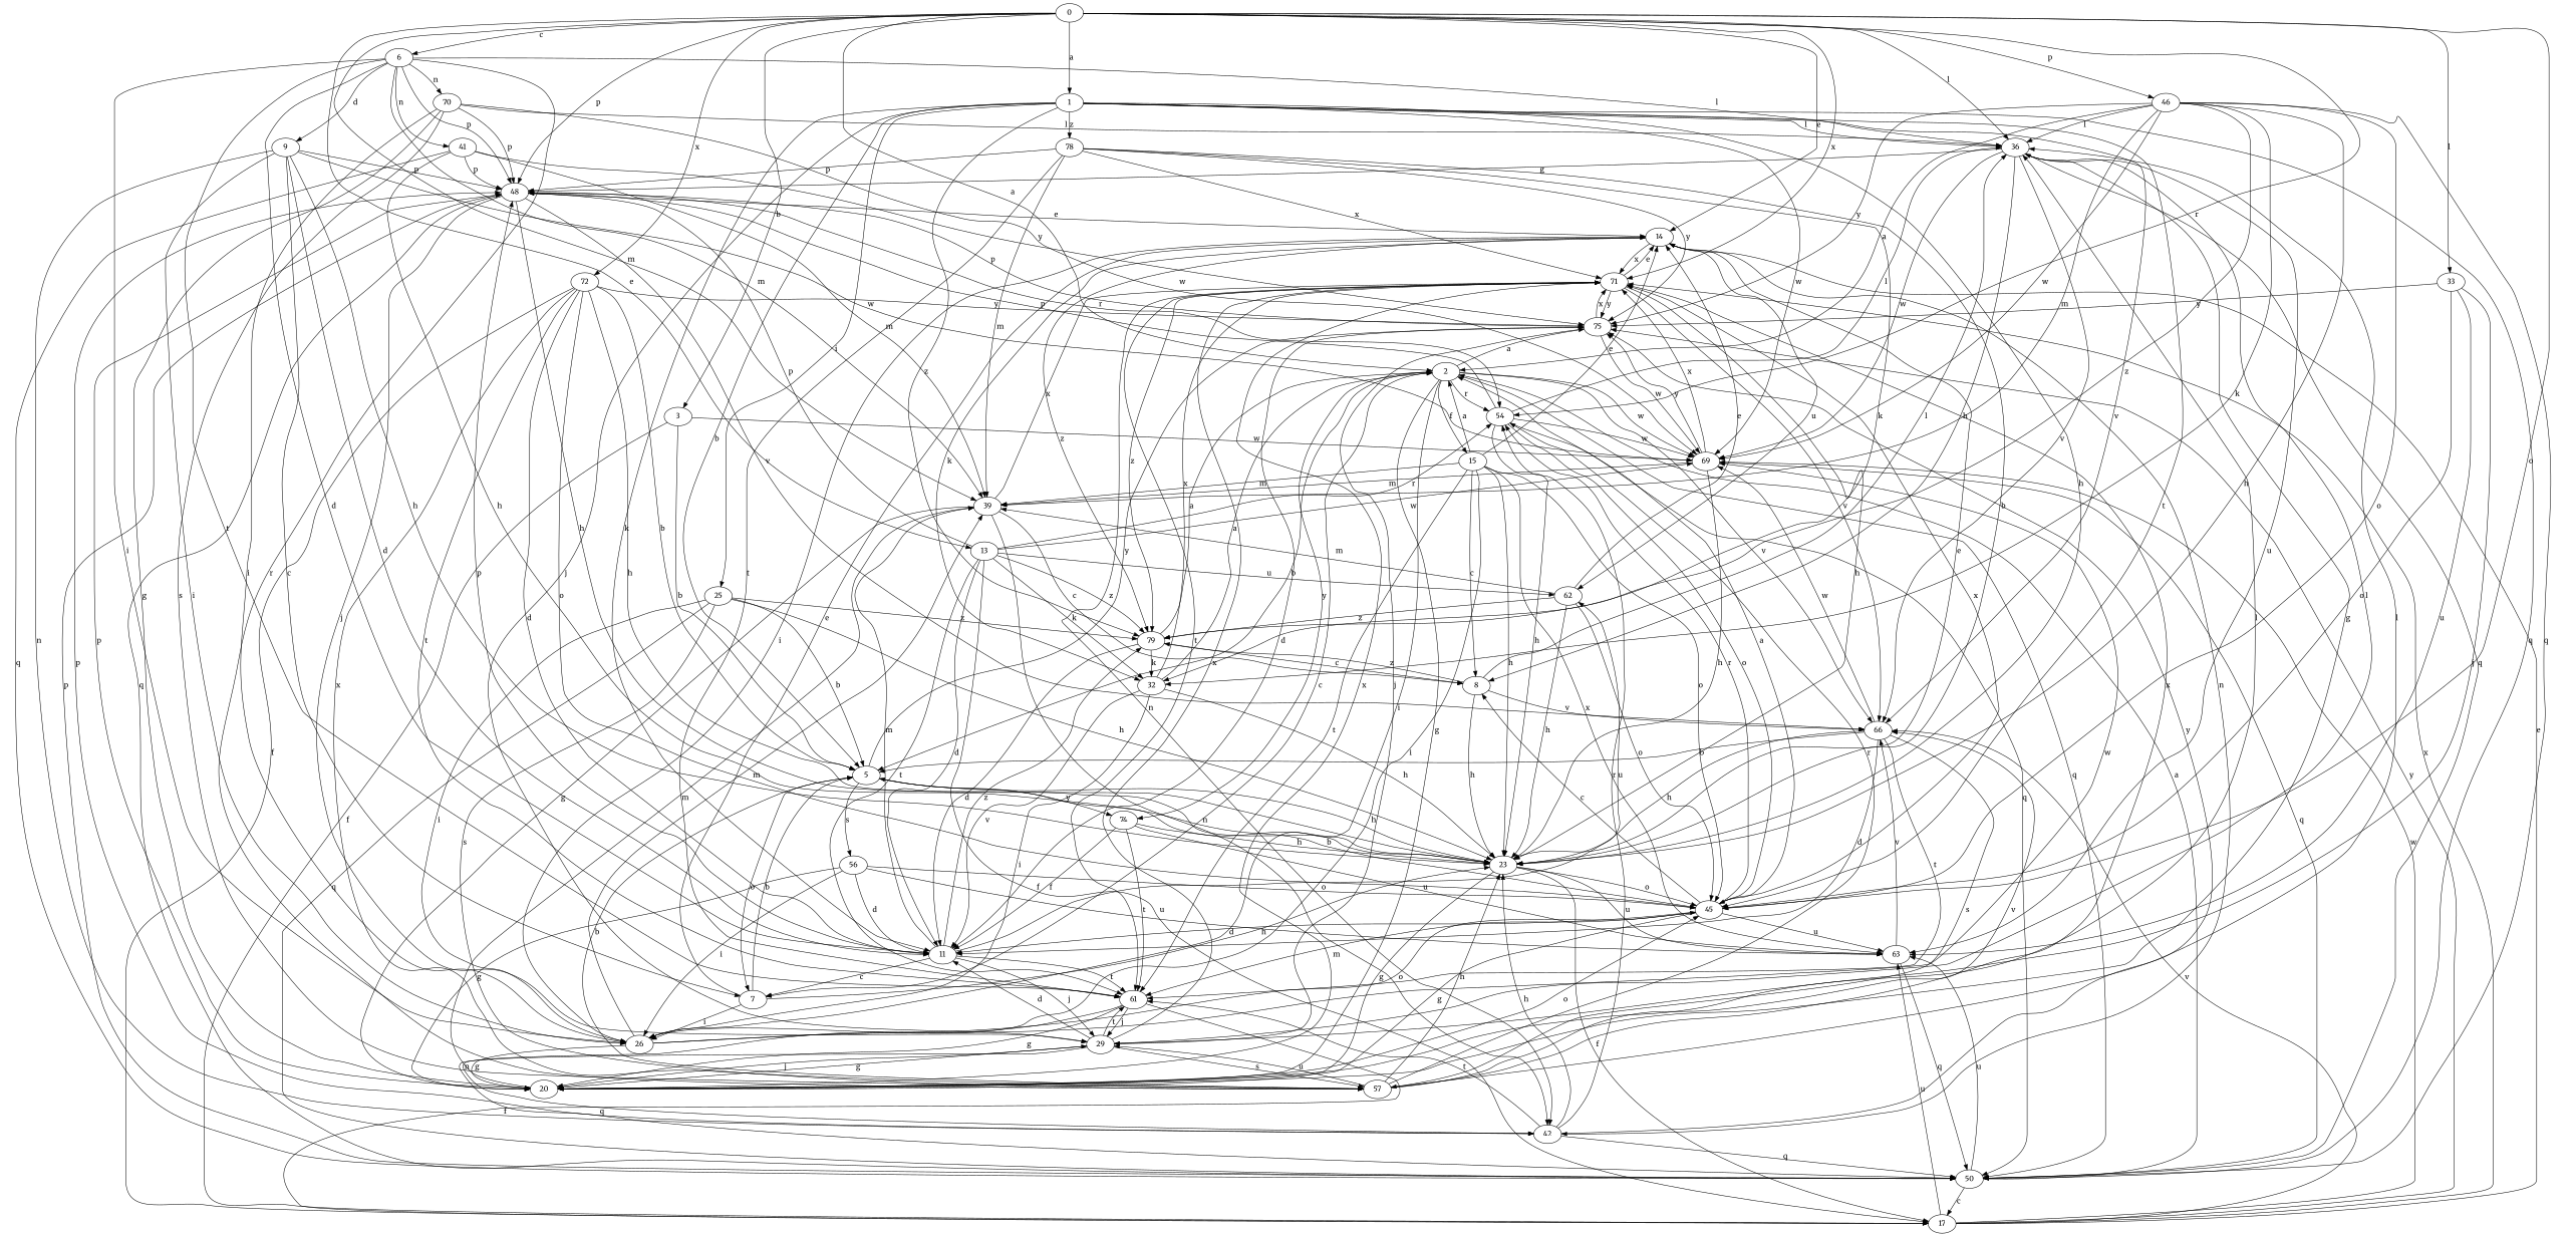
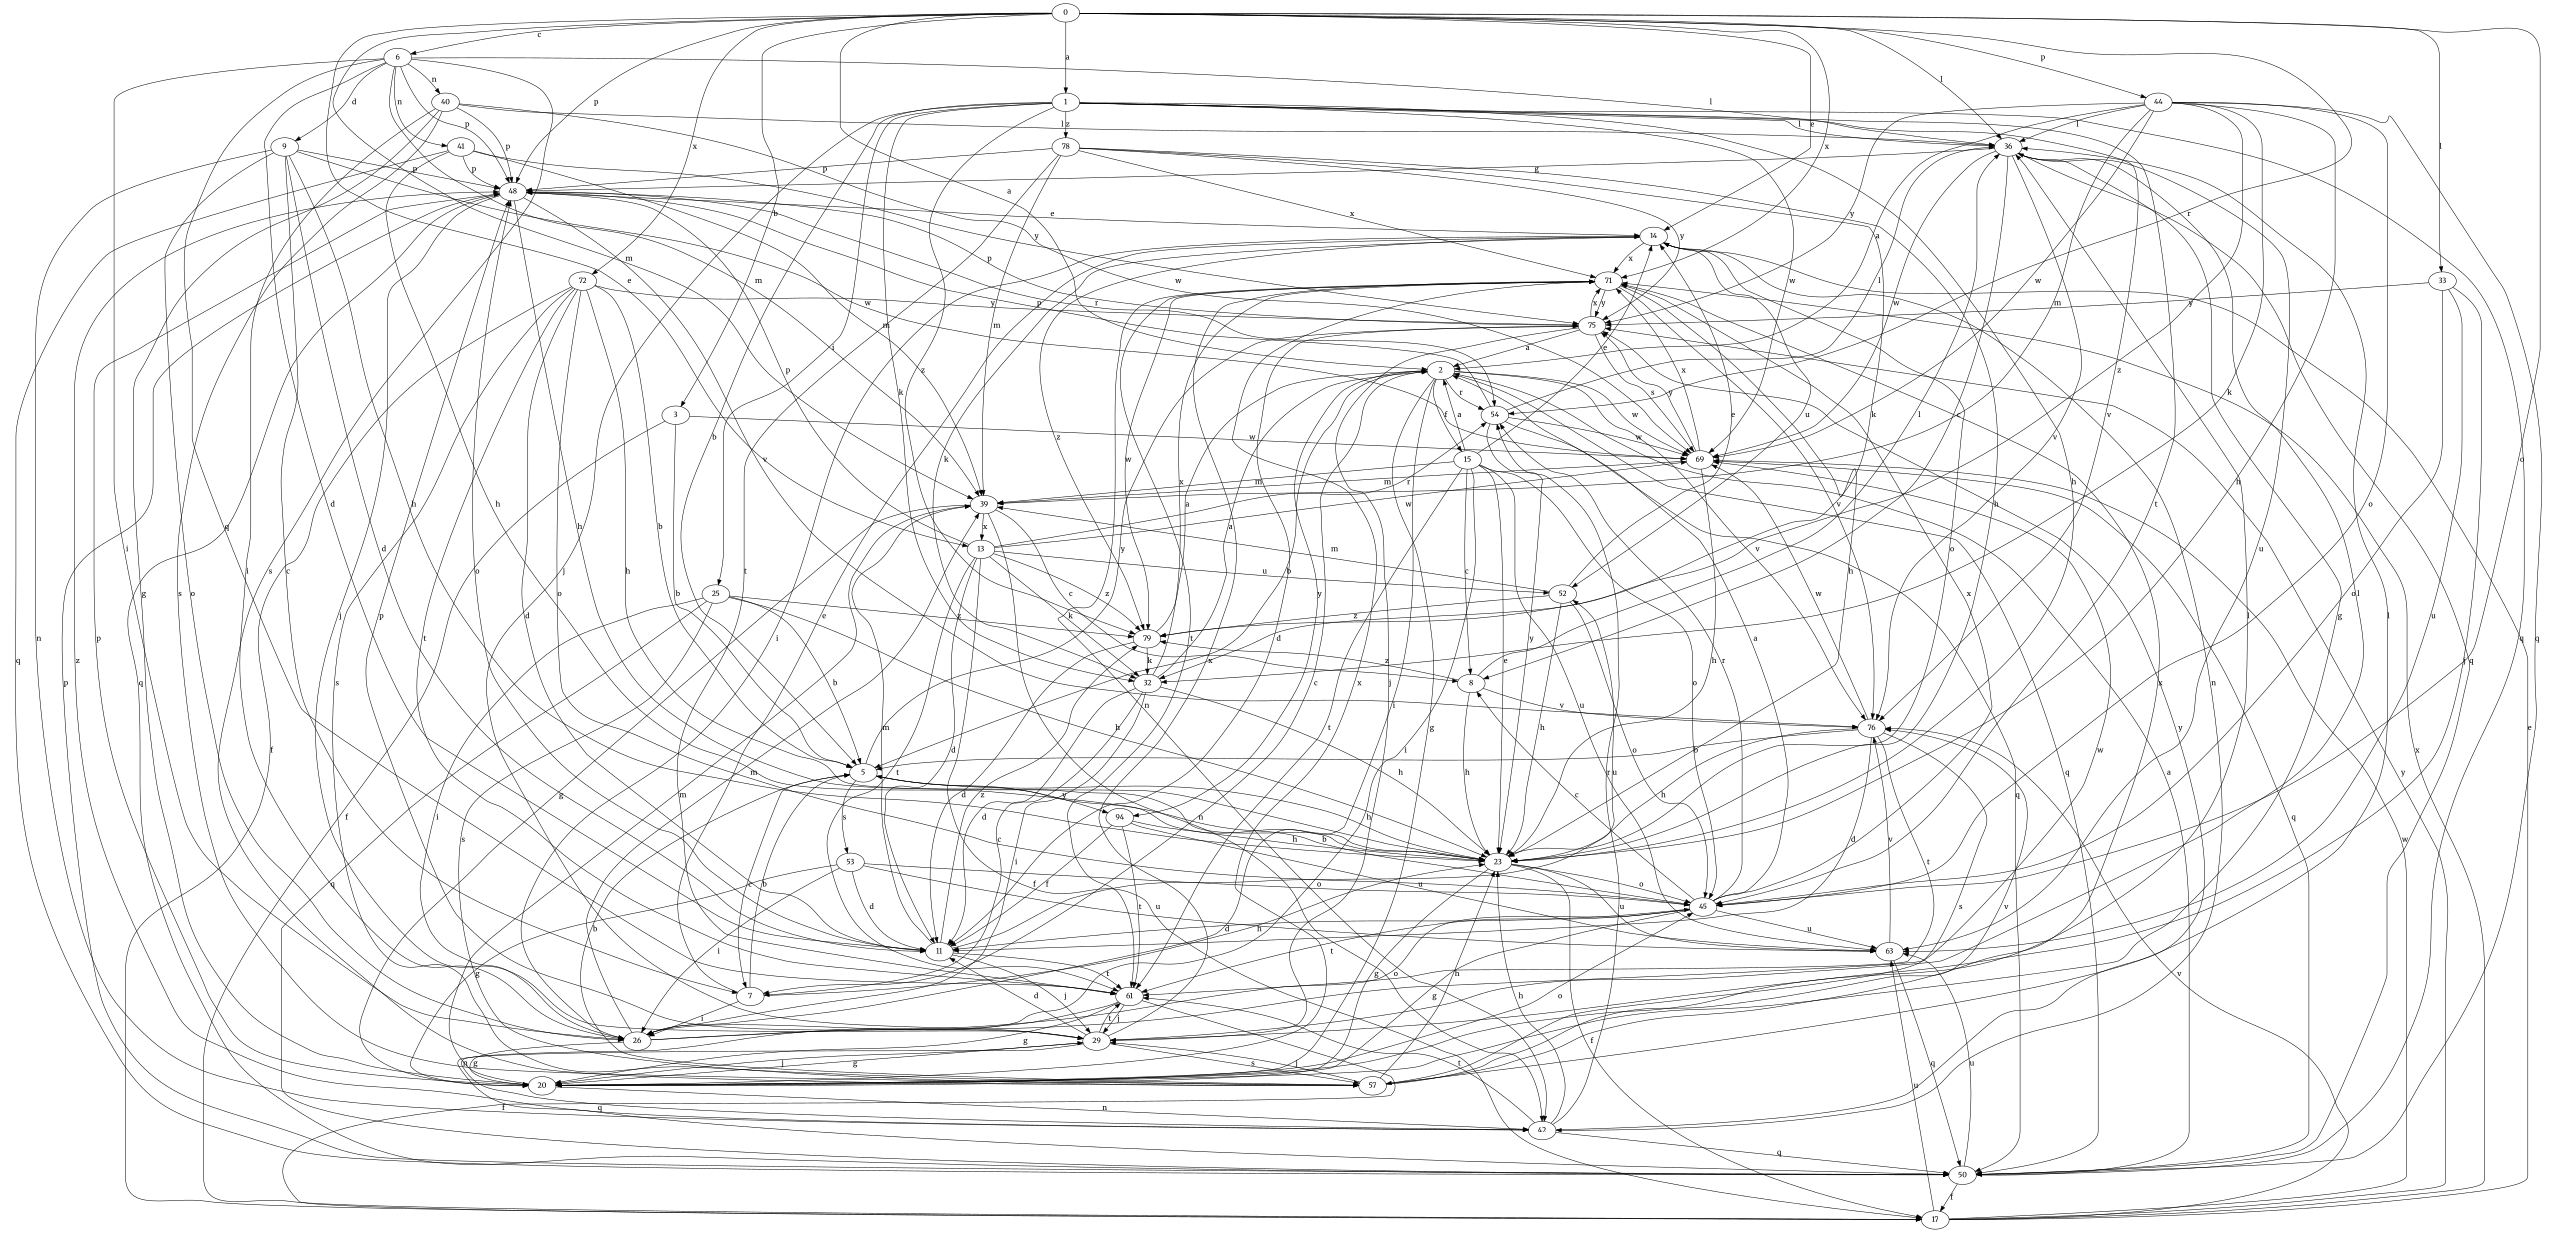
  strict digraph {
    fontname=Merriweather
    node [fontname=Merriweather]
    edge [fontname=Merriweather]
    0
    1
    2
    3
    6
    13
    14
    33
    36
    39
    45
-   46
+   46 [label=44]
    48
    54
    72
    n16 [label=71]
    5
    23
    25
    29
    32
    50
-   66
+   66 [label=76]
    69
    78
    79
    7
    15
    20
    26
-   74
+   74 [label=94]
    17
    61
    9
    11
-   40 [label=70]
+   40
    41
    57
-   62
+   62 [label=52]
    42
    75
    63
    8
-   56
+   56 [label=53]
    0 -> 1 [label=a]
    0 -> 2 [label=a]
    0 -> 3 [label=b]
    0 -> 6 [label=c]
    0 -> 13 [label=e]
    0 -> 14 [label=e]
    0 -> 33 [label=l]
    0 -> 36 [label=l]
    0 -> 39 [label=m]
    0 -> 45 [label=o]
    0 -> 46 [label=p]
    0 -> 48 [label=p]
    0 -> 54 [label=r]
    0 -> 72 [label=x]
    0 -> n16 [label=x]
    1 -> 36 [label=l]
    1 -> 45 [label=t]
    1 -> 5 [label=b]
    1 -> 23 [label=h]
    1 -> 25 [label=i]
    1 -> 29 [label=j]
-   1 -> 11 [label=k]
+   1 -> 32 [label=k]
    1 -> 50 [label=q]
    1 -> 66 [label=v]
    1 -> 69 [label=w]
    1 -> 78 [label=z]
    1 -> 79 [label=z]
    2 -> 54 [label=r]
    2 -> 5 [label=b]
    2 -> 50 [label=q]
    2 -> 66 [label=v]
    2 -> 69 [label=w]
    2 -> 7 [label=c]
    2 -> 15 [label=f]
    2 -> 20 [label=g]
    2 -> 26 [label=i]
    2 -> 74 [label=y]
    3 -> 5 [label=b]
    3 -> 69 [label=w]
    3 -> 17 [label=f]
    6 -> 36 [label=l]
    6 -> 39 [label=m]
    6 -> 48 [label=p]
    6 -> 26 [label=i]
-   6 -> 61 [label=t]
+   6 -> 61 [label=q]
    6 -> 9 [label=d]
    6 -> 11 [label=d]
    6 -> 40 [label=n]
    6 -> 41 [label=n]
-   6 -> 57 [label=r]
+   6 -> 57 [label=s]
    13 -> 48 [label=p]
    13 -> 54 [label=r]
    13 -> 32 [label=k]
    13 -> 69 [label=w]
    13 -> 79 [label=z]
    13 -> 17 [label=f]
    13 -> 61 [label=t]
    13 -> 11 [label=d]
    13 -> 62 [label=u]
    14 -> n16 [label=x]
    14 -> 32 [label=k]
    14 -> 79 [label=z]
    14 -> 26 [label=i]
    14 -> 62 [label=u]
    14 -> 42 [label=n]
    33 -> 45 [label=o]
    33 -> 29 [label=j]
    33 -> 75 [label=y]
    33 -> 63 [label=u]
    36 -> 48 [label=g]
    36 -> 50 [label=q]
    36 -> 66 [label=v]
    36 -> 69 [label=w]
    36 -> 20 [label=g]
    36 -> 63 [label=u]
-   36 -> 8 [label=h]
-   39 -> n16 [label=x]
+   36 -> 8 [label=c]
+   39 -> 13 [label=x]
    39 -> 20 [label=g]
    39 -> 42 [label=n]
    39 -> 8 [label=c]
    45 -> 2 [label=a]
    45 -> 54 [label=r]
    45 -> n16 [label=x]
    45 -> 5 [label=b]
    45 -> 20 [label=g]
-   45 -> 61 [label=m]
+   45 -> 61 [label=t]
    45 -> 11 [label=d]
    45 -> 63 [label=u]
    45 -> 8 [label=c]
    46 -> 2 [label=a]
    46 -> 36 [label=l]
    46 -> 39 [label=m]
    46 -> 45 [label=o]
    46 -> 23 [label=h]
    46 -> 32 [label=k]
    46 -> 50 [label=q]
    46 -> 69 [label=w]
    46 -> 79 [label=z]
    46 -> 75 [label=y]
    48 -> 14 [label=e]
    48 -> 54 [label=r]
    48 -> 23 [label=h]
    48 -> 29 [label=j]
    48 -> 50 [label=q]
    48 -> 66 [label=v]
    54 -> 36 [label=l]
-   54 -> 45 [label=o]
    54 -> 48 [label=p]
-   54 -> 23 [label=h]
+   54 -> 23 [label=y]
    54 -> 50 [label=q]
    54 -> 69 [label=w]
    72 -> 45 [label=o]
    72 -> 5 [label=b]
    72 -> 23 [label=h]
    72 -> 17 [label=f]
    72 -> 61 [label=t]
    72 -> 11 [label=d]
-   72 -> 57 [label=x]
+   72 -> 57 [label=s]
    72 -> 75 [label=y]
-   n16 -> 14 [label=e]
    n16 -> 23 [label=h]
    n16 -> 66 [label=v]
-   n16 -> 79 [label=z]
+   n16 -> 79 [label=w]
    n16 -> 61 [label=t]
    n16 -> 42 [label=n]
    n16 -> 75 [label=y]
    5 -> 23 [label=h]
-   5 -> 7 [label=o]
+   5 -> 7 [label=c]
    5 -> 74 [label=y]
    5 -> 75 [label=y]
    5 -> 56 [label=s]
-   23 -> 14 [label=e]
+   23 -> 14 [label=o]
    23 -> 45 [label=o]
    23 -> 20 [label=g]
    23 -> 17 [label=f]
    23 -> 63 [label=u]
    25 -> 5 [label=b]
    25 -> 23 [label=h]
    25 -> 50 [label=q]
    25 -> 79 [label=z]
    25 -> 26 [label=i]
    25 -> 57 [label=s]
    29 -> 36 [label=l]
+   29 -> 48 [label=p]
    29 -> n16 [label=x]
    29 -> 50 [label=q]
    29 -> 20 [label=g]
    29 -> 61 [label=t]
    29 -> 11 [label=d]
    29 -> 57 [label=s]
    32 -> 2 [label=a]
    32 -> n16 [label=x]
    32 -> 23 [label=h]
    32 -> 26 [label=i]
-   32 -> 11 [label=v]
+   32 -> 11 [label=d]
    50 -> 2 [label=a]
    50 -> 48 [label=p]
-   50 -> 17 [label=c]
+   50 -> 17 [label=f]
    50 -> 63 [label=u]
    66 -> 5 [label=b]
    66 -> 23 [label=h]
    66 -> 69 [label=w]
    66 -> 61 [label=t]
    66 -> 11 [label=d]
    66 -> 57 [label=s]
    69 -> 39 [label=m]
    69 -> n16 [label=x]
    69 -> 23 [label=h]
    69 -> 50 [label=q]
    69 -> 75 [label=y]
    78 -> 39 [label=m]
    78 -> 48 [label=p]
    78 -> n16 [label=x]
-   78 -> 23 [label=b]
+   78 -> 23 [label=h]
    78 -> 32 [label=k]
    78 -> 61 [label=t]
    78 -> 75 [label=y]
    79 -> 2 [label=a]
    79 -> 32 [label=k]
    79 -> 11 [label=d]
-   79 -> 8 [label=c]
    7 -> 14 [label=e]
    7 -> 5 [label=b]
    7 -> 23 [label=h]
    7 -> 26 [label=i]
    15 -> 2 [label=a]
    15 -> 14 [label=e]
    15 -> 39 [label=m]
    15 -> 45 [label=o]
-   15 -> 23 [label=h]
+   15 -> 23 [label=e]
    15 -> 26 [label=i]
    15 -> 61 [label=t]
-   15 -> 63 [label=x]
+   15 -> 63 [label=u]
    15 -> 8 [label=c]
    20 -> 36 [label=l]
    20 -> 39 [label=m]
    20 -> 45 [label=o]
    20 -> 48 [label=p]
    20 -> n16 [label=x]
    20 -> 29 [label=j]
+   20 -> 42 [label=n]
    26 -> 39 [label=m]
    26 -> 45 [label=o]
    26 -> 69 [label=w]
    26 -> 20 [label=g]
    74 -> 23 [label=h]
    74 -> 61 [label=t]
    74 -> 11 [label=f]
    74 -> 63 [label=u]
    17 -> 14 [label=e]
    17 -> n16 [label=x]
    17 -> 66 [label=v]
    17 -> 69 [label=w]
    17 -> 75 [label=y]
    17 -> 63 [label=u]
    61 -> 29 [label=j]
    61 -> 20 [label=g]
    61 -> 17 [label=f]
    61 -> 42 [label=n]
    9 -> 48 [label=p]
    9 -> 23 [label=h]
    9 -> 69 [label=w]
    9 -> 7 [label=c]
-   9 -> 26 [label=i]
+   9 -> 26 [label=o]
    9 -> 11 [label=d]
    9 -> 42 [label=n]
    11 -> 39 [label=m]
-   11 -> 48 [label=p]
+   11 -> 48 [label=o]
    11 -> 29 [label=j]
    11 -> 79 [label=z]
-   11 -> 7 [label=c]
+   32 -> 7 [label=c]
    11 -> 61 [label=t]
    11 -> 62 [label=u]
    40 -> 36 [label=l]
    40 -> 48 [label=p]
    40 -> 69 [label=w]
    40 -> 20 [label=g]
    40 -> 26 [label=i]
    40 -> 57 [label=s]
    41 -> 39 [label=m]
    41 -> 48 [label=p]
    41 -> 23 [label=h]
    41 -> 50 [label=q]
    41 -> 75 [label=y]
    57 -> 36 [label=l]
-   57 -> 54 [label=r]
    57 -> n16 [label=x]
    57 -> 5 [label=b]
    57 -> 23 [label=h]
-   57 -> 29 [label=u]
+   57 -> 29 [label=j]
    57 -> 66 [label=v]
    62 -> 14 [label=e]
    62 -> 39 [label=m]
    62 -> 45 [label=o]
    62 -> 23 [label=h]
    62 -> 79 [label=z]
-   42 -> 48 [label=p]
+   42 -> 48 [label=z]
    42 -> 54 [label=r]
    42 -> 23 [label=h]
    42 -> 50 [label=q]
    42 -> 61 [label=t]
    42 -> 75 [label=y]
-   2 -> 75 [label=a]
+   75 -> 2 [label=a]
    75 -> 48 [label=p]
    75 -> n16 [label=x]
    75 -> 29 [label=j]
-   75 -> 69 [label=w]
+   75 -> 69 [label=s]
    75 -> 11 [label=d]
    63 -> 50 [label=q]
    63 -> 66 [label=v]
    8 -> 36 [label=l]
    8 -> 23 [label=h]
    8 -> 66 [label=v]
    8 -> 79 [label=z]
    56 -> 45 [label=o]
    56 -> 20 [label=g]
    56 -> 26 [label=i]
    56 -> 11 [label=d]
    56 -> 63 [label=u]
  }
